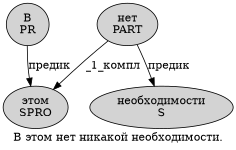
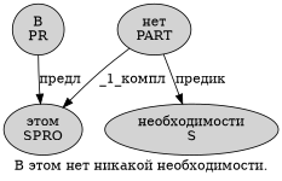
  digraph {
    label="В этом нет никакой необходимости."
    node [fillcolor=lightgray penwidth=1 shape=ellipse style=filled]
    n1 [label="В\nPR"]
    n2 [label="этом\nSPRO"]
    n3 [label="нет\nPART"]
    n4 [label="необходимости\nS"]
-   n1 -> n2 [label="предик"]
+   n1 -> n2 [label="предл"]
    n3 -> n2 [label="_1_компл"]
    n3 -> n4 [label="предик"]
  }
